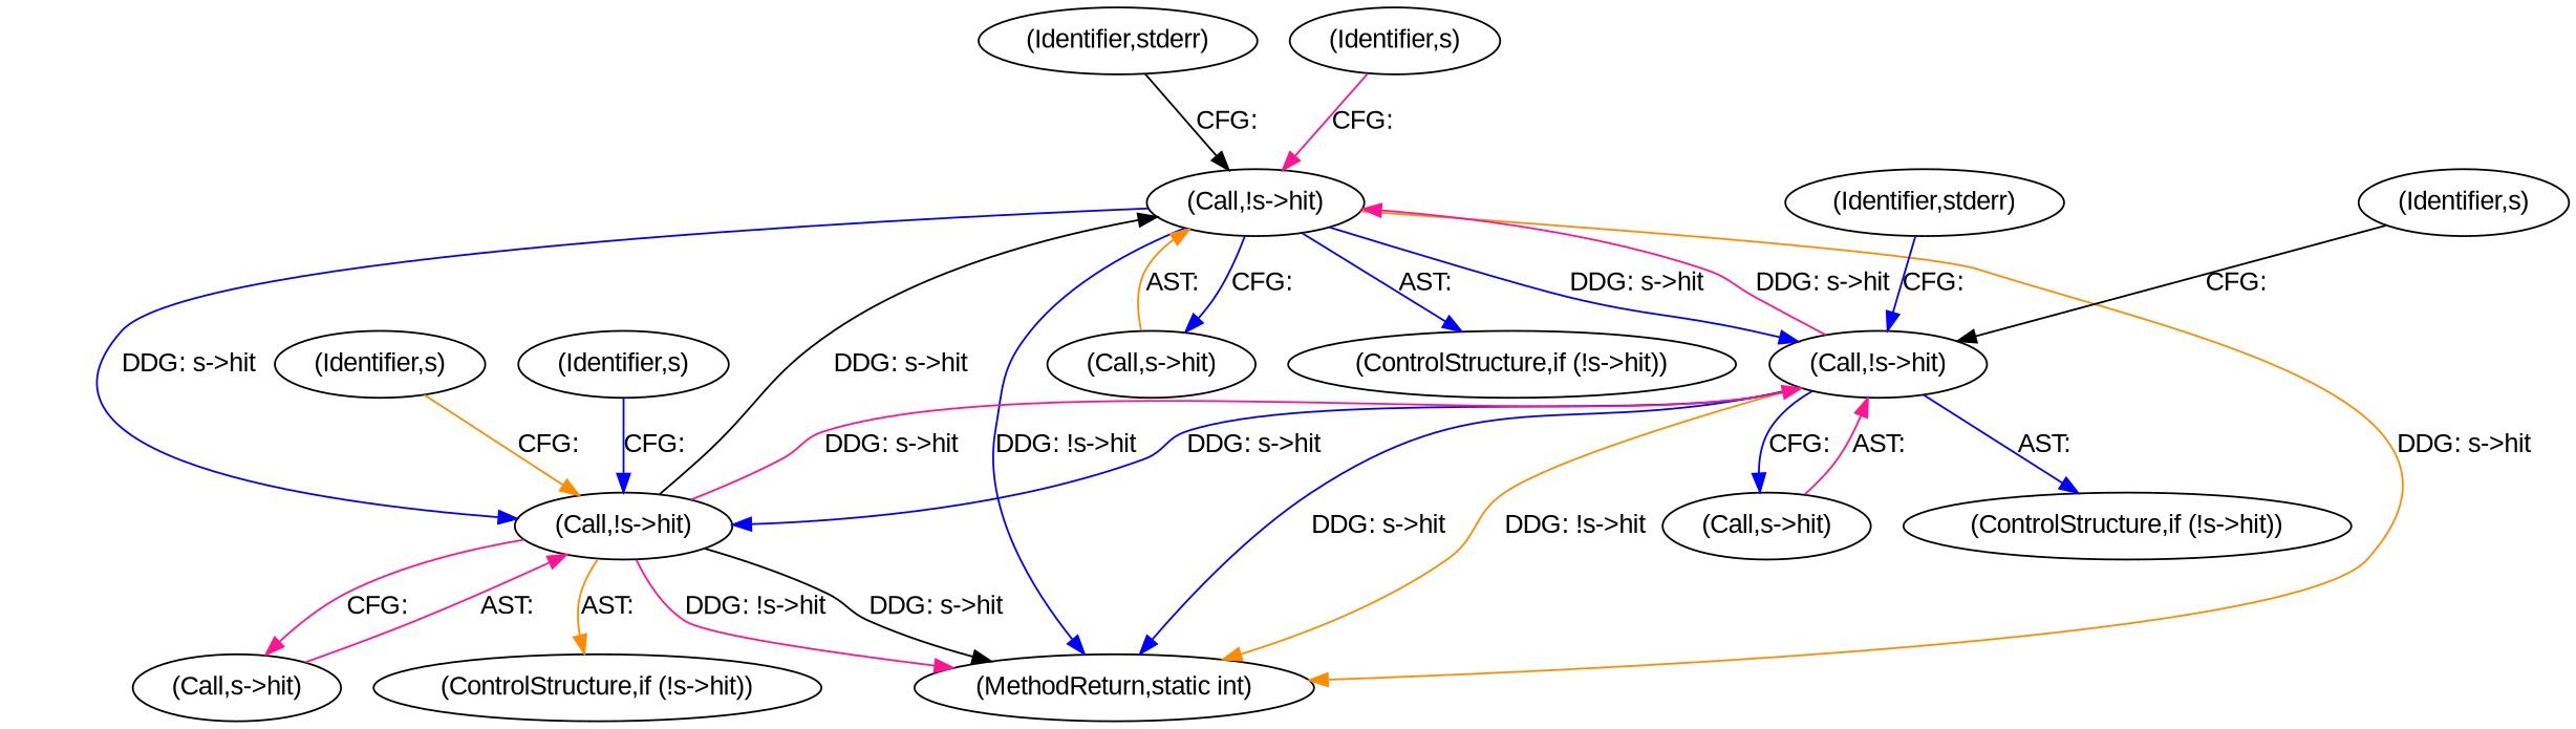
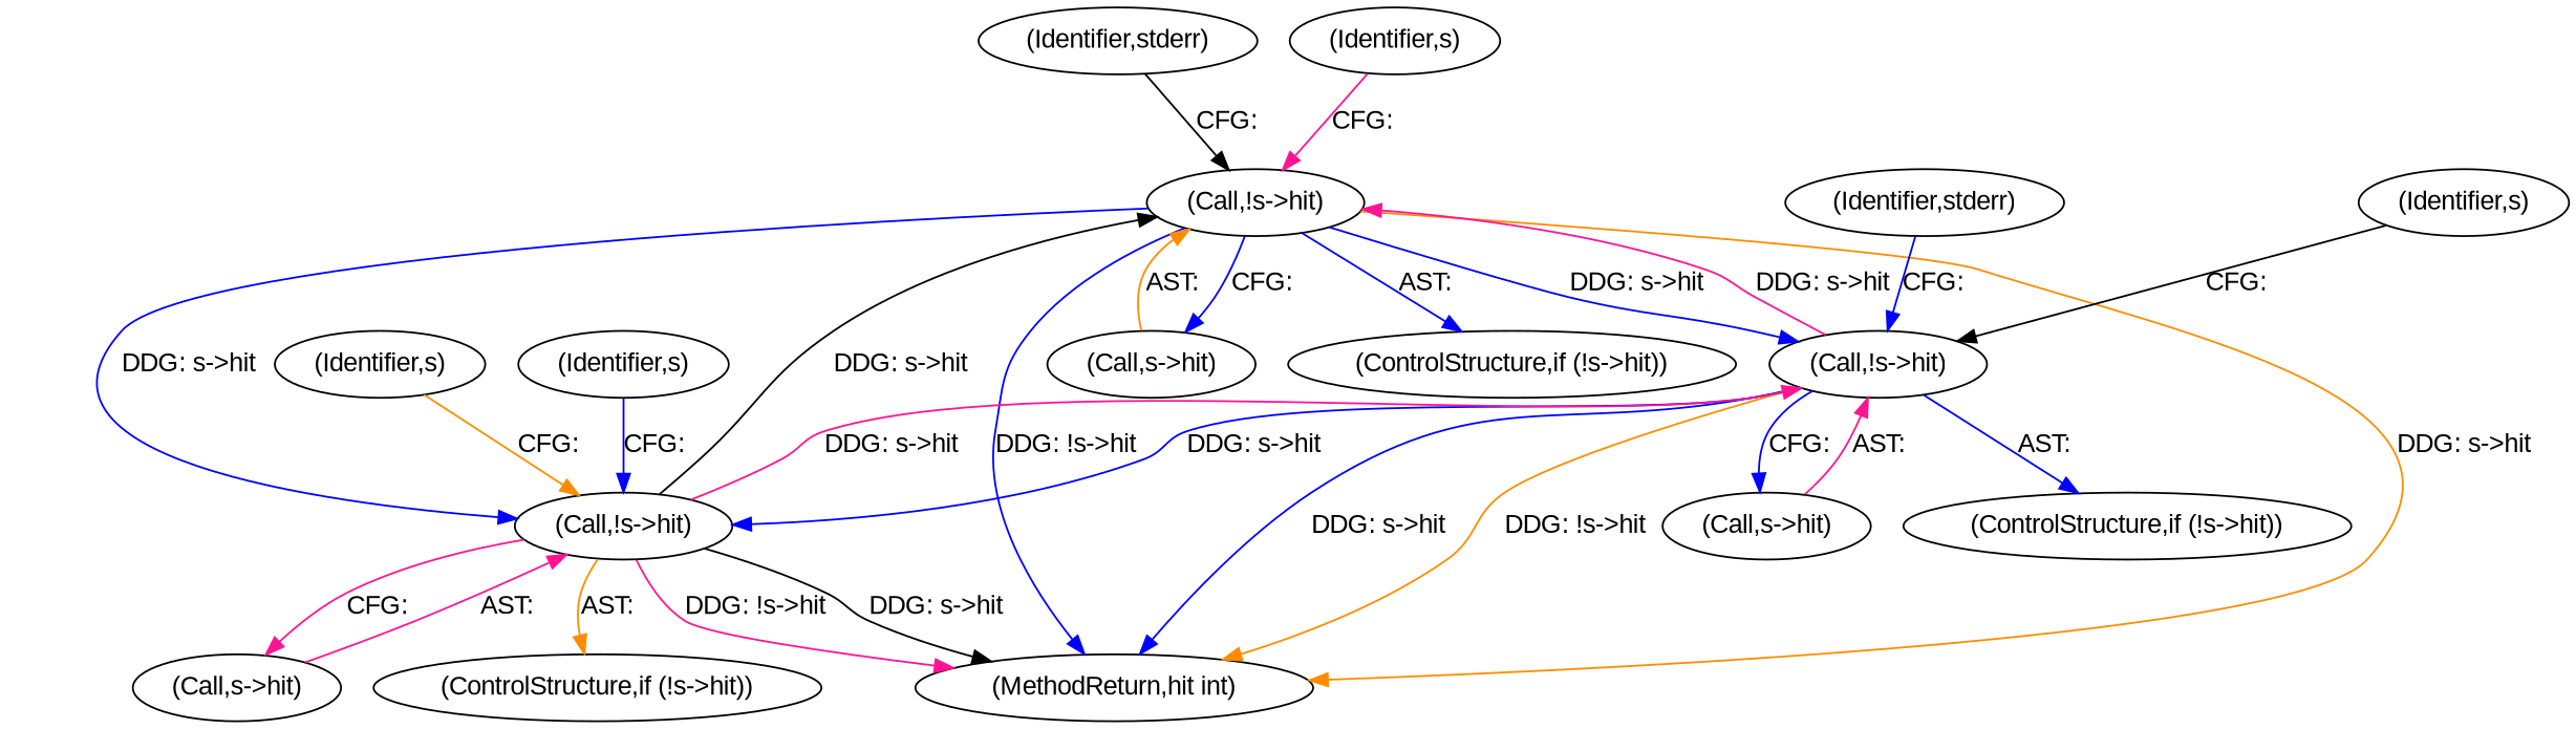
  digraph {
    fontname="Liberation Sans"
    node [fontname="Liberation Sans"]
    edge [color=blue fontname="Liberation Sans"]
    n1 [label="(Call,!s->hit)"]
    n2 [label="(Call,!s->hit)"]
    n3 [label="(Call,!s->hit)"]
    n4 [label="(ControlStructure,if (!s->hit))"]
-   n5 [label="(MethodReturn,static int)"]
+   n5 [label="(MethodReturn,hit int)"]
    n6 [label="(Call,s->hit)"]
    n7 [label="(Call,s->hit)"]
    n8 [label="(ControlStructure,if (!s->hit))"]
    n9 [label="(Call,s->hit)"]
    n10 [label="(ControlStructure,if (!s->hit))"]
    n11 [label="(Identifier,s)"]
    n12 [label="(Identifier,stderr)"]
    n13 [label="(Identifier,s)"]
    n14 [label="(Identifier,stderr)"]
    n15 [label="(Identifier,s)"]
    n16 [label="(Identifier,s)"]
    n1 -> n2 [label="DDG: s->hit"]
    n1 -> n3 [label="DDG: s->hit"]
    n1 -> n4 [label="AST: "]
    n1 -> n5 [label="DDG: s->hit" color=darkorange]
    n1 -> n5 [label="DDG: !s->hit"]
    n1 -> n6 [label="CFG: "]
    n2 -> n1 [label="DDG: s->hit" color=deeppink]
    n2 -> n3 [label="DDG: s->hit"]
    n2 -> n5 [label="DDG: s->hit"]
    n2 -> n5 [label="DDG: !s->hit" color=darkorange]
    n2 -> n7 [label="CFG: "]
    n2 -> n8 [label="AST: "]
    n3 -> n1 [label="DDG: s->hit" color=black]
    n3 -> n2 [label="DDG: s->hit" color=deeppink]
    n3 -> n5 [label="DDG: !s->hit" color=deeppink]
    n3 -> n5 [label="DDG: s->hit" color=black]
    n3 -> n9 [label="CFG: " color=deeppink]
    n3 -> n10 [label="AST: " color=darkorange]
    n6 -> n1 [label="AST: " color=darkorange]
    n7 -> n2 [label="AST: " color=deeppink]
    n9 -> n3 [label="AST: " color=deeppink]
    n11 -> n2 [label="CFG: " color=black]
    n12 -> n2 [label="CFG: "]
    n13 -> n3 [label="CFG: "]
    n14 -> n1 [label="CFG: " color=black]
    n15 -> n3 [label="CFG: " color=darkorange]
    n16 -> n1 [label="CFG: " color=deeppink]
  }
